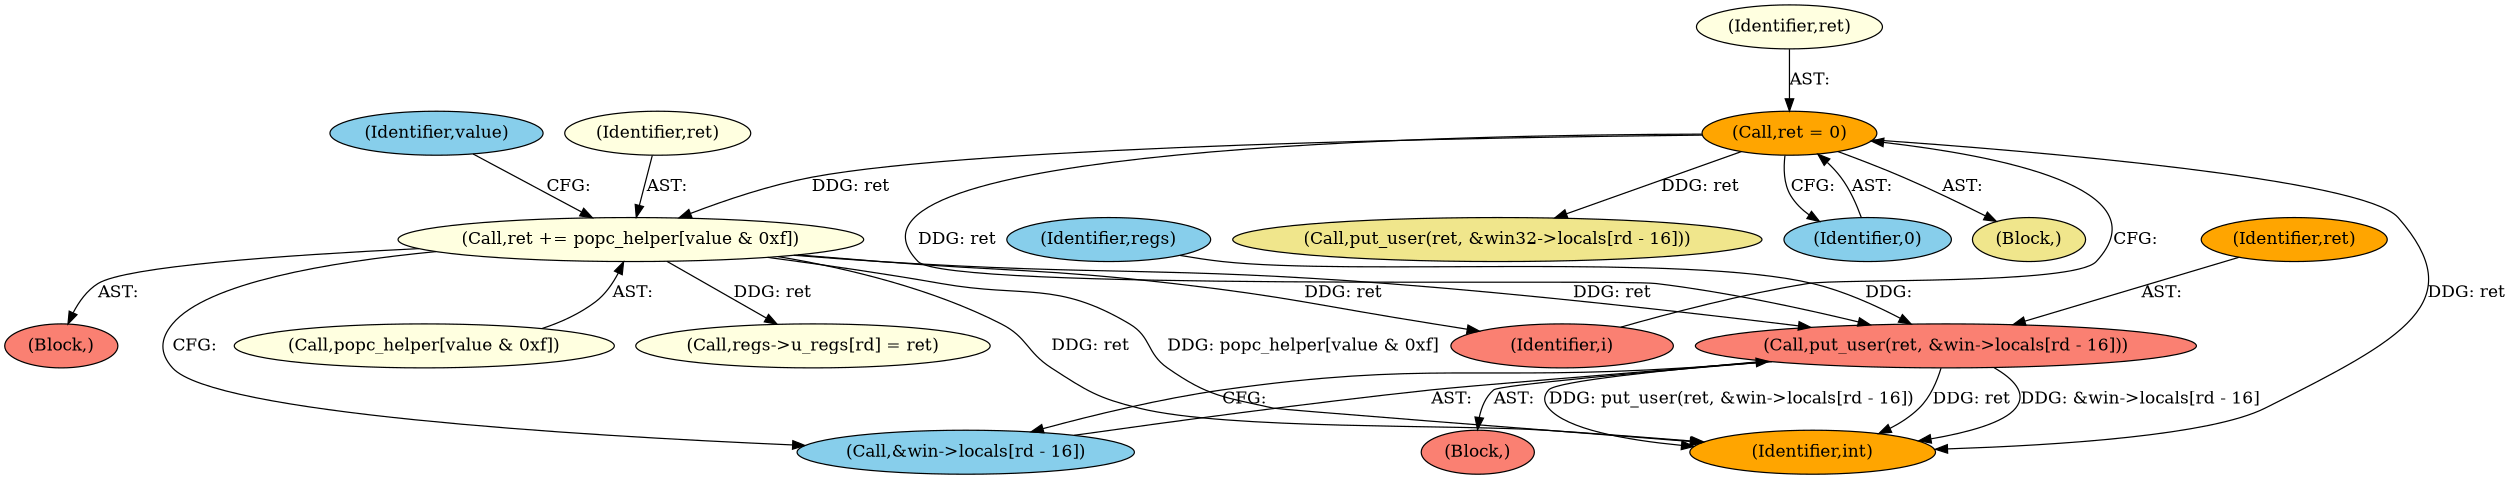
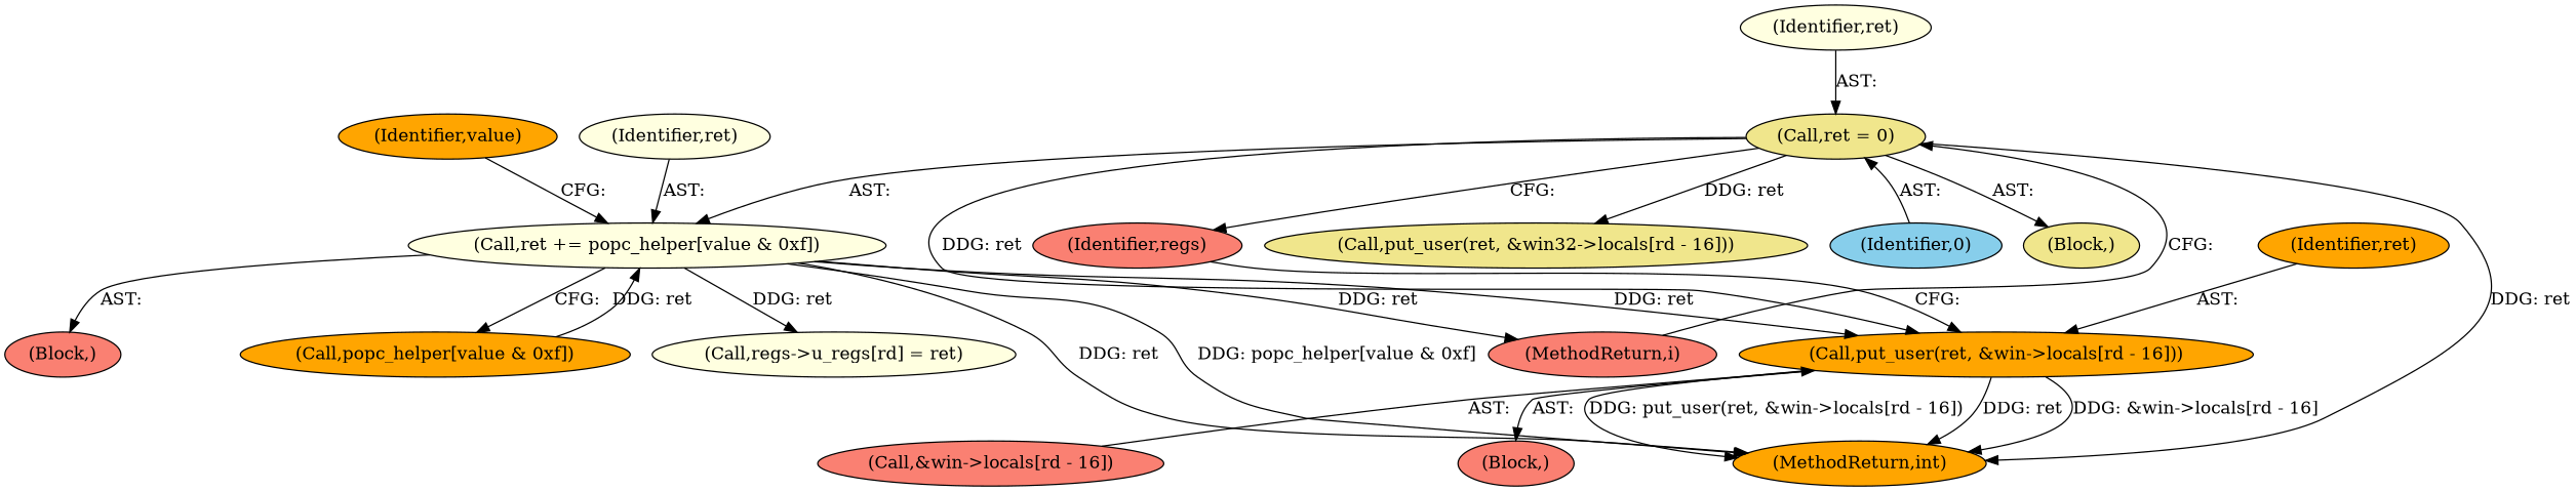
  digraph {
    node [fillcolor=lightyellow style=filled]
-   n1 [fillcolor=salmon label="(Call,put_user(ret, &win->locals[rd - 16]))"]
-   n2 [fillcolor=orange label="(Identifier,int)"]
-   n3 [fillcolor=skyblue label="(Call,&win->locals[rd - 16])"]
+   n1 [fillcolor=orange label="(Call,put_user(ret, &win->locals[rd - 16]))"]
+   n2 [fillcolor=orange label="(MethodReturn,int)"]
+   n3 [fillcolor=salmon label="(Call,&win->locals[rd - 16])"]
    n4 [fillcolor=salmon label="(Block,)"]
-   n5 [fillcolor=orange label="(Call,ret = 0)"]
+   n5 [fillcolor=khaki label="(Call,ret = 0)"]
    n6 [label="(Call,ret += popc_helper[value & 0xf])"]
    n7 [fillcolor=khaki label="(Call,put_user(ret, &win32->locals[rd - 16]))"]
    n8 [fillcolor=skyblue label="(Identifier,0)"]
    n9 [fillcolor=khaki label="(Block,)"]
    n10 [label="(Call,regs->u_regs[rd] = ret)"]
-   n11 [label="(Call,popc_helper[value & 0xf])"]
+   n11 [fillcolor=orange label="(Call,popc_helper[value & 0xf])"]
    n12 [fillcolor=salmon label="(Block,)"]
-   n13 [fillcolor=salmon label="(Identifier,i)"]
+   n13 [fillcolor=salmon label="(MethodReturn,i)"]
    n14 [fillcolor=orange label="(Identifier,ret)"]
    n15 [label="(Identifier,ret)"]
-   n16 [fillcolor=skyblue label="(Identifier,value)"]
+   n16 [fillcolor=orange label="(Identifier,value)"]
    n17 [label="(Identifier,ret)"]
-   n18 [fillcolor=skyblue label="(Identifier,regs)"]
+   n18 [fillcolor=salmon label="(Identifier,regs)"]
    n1 -> n2 [label="DDG: ret"]
    n1 -> n2 [label="DDG: &win->locals[rd - 16]"]
    n1 -> n2 [label="DDG: put_user(ret, &win->locals[rd - 16])"]
-   n1 -> n3 [label="CFG: "]
    n1 -> n4 [label="AST: "]
    n3 -> n1 [label="AST: "]
    n5 -> n1 [label="DDG: ret"]
    n5 -> n2 [label="DDG: ret"]
-   n5 -> n6 [label="DDG: ret"]
+   n5 -> n6 [label="AST: "]
    n5 -> n7 [label="DDG: ret"]
-   n5 -> n8 [label="CFG: "]
+   n5 -> n18 [label="CFG: "]
    n5 -> n9 [label="AST: "]
    n6 -> n1 [label="DDG: ret"]
    n6 -> n2 [label="DDG: ret"]
    n6 -> n2 [label="DDG: popc_helper[value & 0xf]"]
    n6 -> n10 [label="DDG: ret"]
-   n6 -> n3 [label="CFG: "]
+   n6 -> n11 [label="CFG: "]
    n6 -> n12 [label="AST: "]
    n6 -> n13 [label="DDG: ret"]
    n8 -> n5 [label="AST: "]
-   n11 -> n6 [label="AST: "]
+   n11 -> n6 [label="DDG: ret"]
    n13 -> n5 [label="CFG: "]
    n14 -> n1 [label="AST: "]
    n15 -> n5 [label="AST: "]
    n16 -> n6 [label="CFG: "]
    n17 -> n6 [label="AST: "]
-   n18 -> n1 [label="DDG: "]
+   n18 -> n1 [label="CFG: "]
  }
